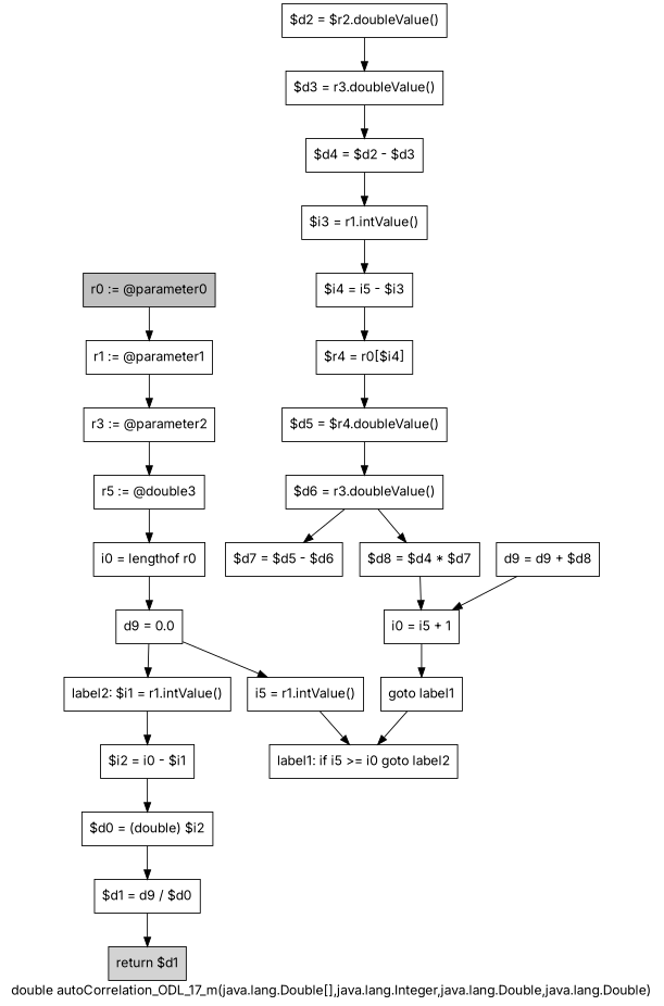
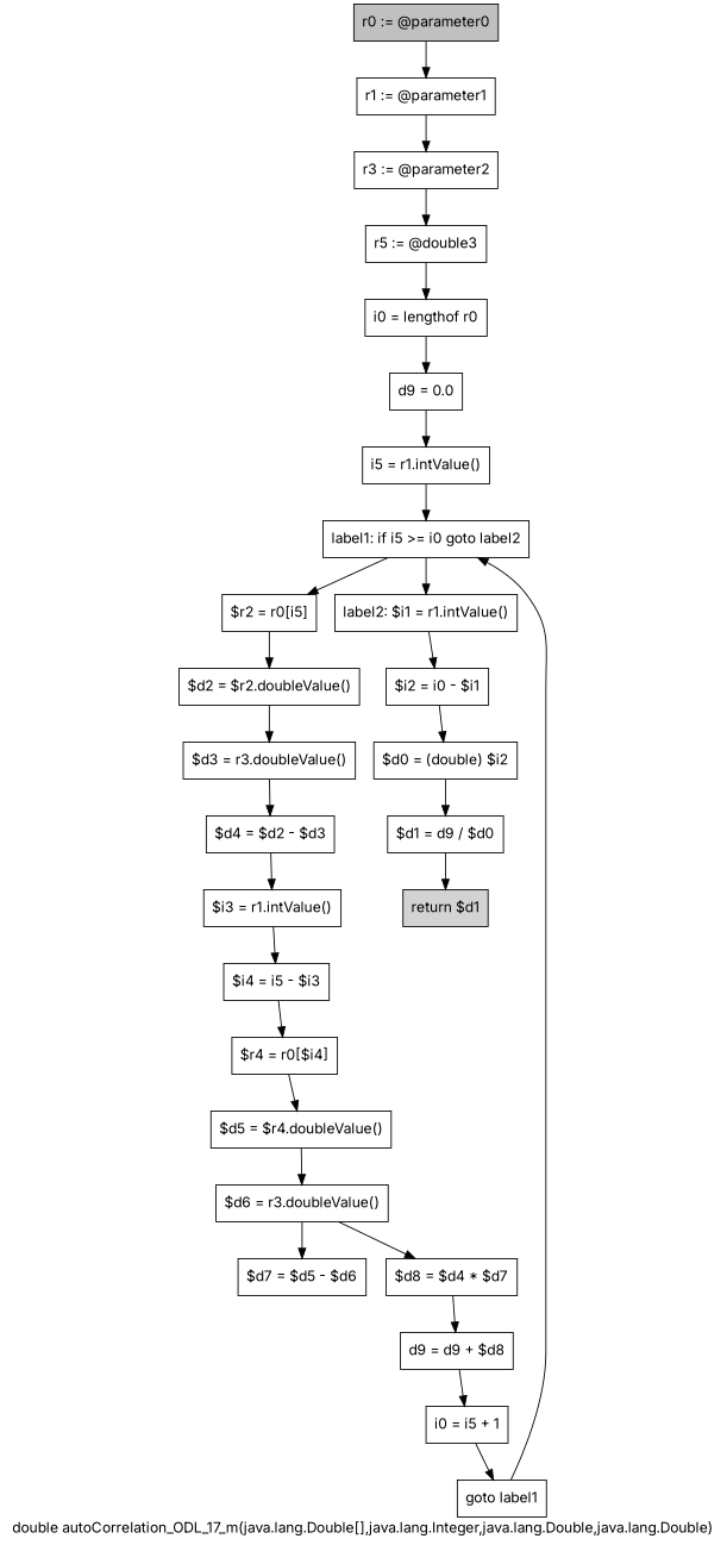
  digraph {
    fontname=Inter
    label="double autoCorrelation_ODL_17_m(java.lang.Double[],java.lang.Integer,java.lang.Double,java.lang.Double)"
    node [fontname=Inter shape=box]
    edge [fontname=Inter]
    n1 [fillcolor=gray label="r0 := @parameter0" style=filled]
    n2 [label="r1 := @parameter1"]
    n3 [label="r3 := @parameter2"]
    n4 [label="r5 := @double3"]
    n5 [label="i0 = lengthof r0"]
    n6 [label="d9 = 0.0"]
    n7 [label="i5 = r1.intValue()"]
    n8 [label="label1: if i5 >= i0 goto label2"]
+   n9 [label="$r2 = r0[i5]"]
    n10 [label="label2: $i1 = r1.intValue()"]
    n11 [label="$d2 = $r2.doubleValue()"]
    n12 [label="$i2 = i0 - $i1"]
    n13 [label="$d3 = r3.doubleValue()"]
    n14 [label="$d0 = (double) $i2"]
    n15 [label="$d4 = $d2 - $d3"]
    n16 [label="$i3 = r1.intValue()"]
    n17 [label="$i4 = i5 - $i3"]
    n18 [label="$r4 = r0[$i4]"]
    n19 [label="$d5 = $r4.doubleValue()"]
    n20 [label="$d6 = r3.doubleValue()"]
    n21 [label="$d7 = $d5 - $d6"]
    n22 [label="$d8 = $d4 * $d7"]
    n23 [label="d9 = d9 + $d8"]
    n24 [label="i0 = i5 + 1"]
    n25 [label="goto label1"]
    n26 [label="$d1 = d9 / $d0"]
    n27 [fillcolor=lightgray label="return $d1" style=filled]
    n1 -> n2
    n2 -> n3
    n3 -> n4
    n4 -> n5
    n5 -> n6
    n6 -> n7
    n7 -> n8
-   n6 -> n10
+   n8 -> n9
+   n8 -> n10
+   n9 -> n11
    n10 -> n12
    n11 -> n13
    n12 -> n14
    n13 -> n15
    n14 -> n26
    n15 -> n16
    n16 -> n17
    n17 -> n18
    n18 -> n19
    n19 -> n20
    n20 -> n21
    n20 -> n22
-   n22 -> n24
+   n22 -> n23
    n23 -> n24
    n24 -> n25
    n25 -> n8
    n26 -> n27
  }
